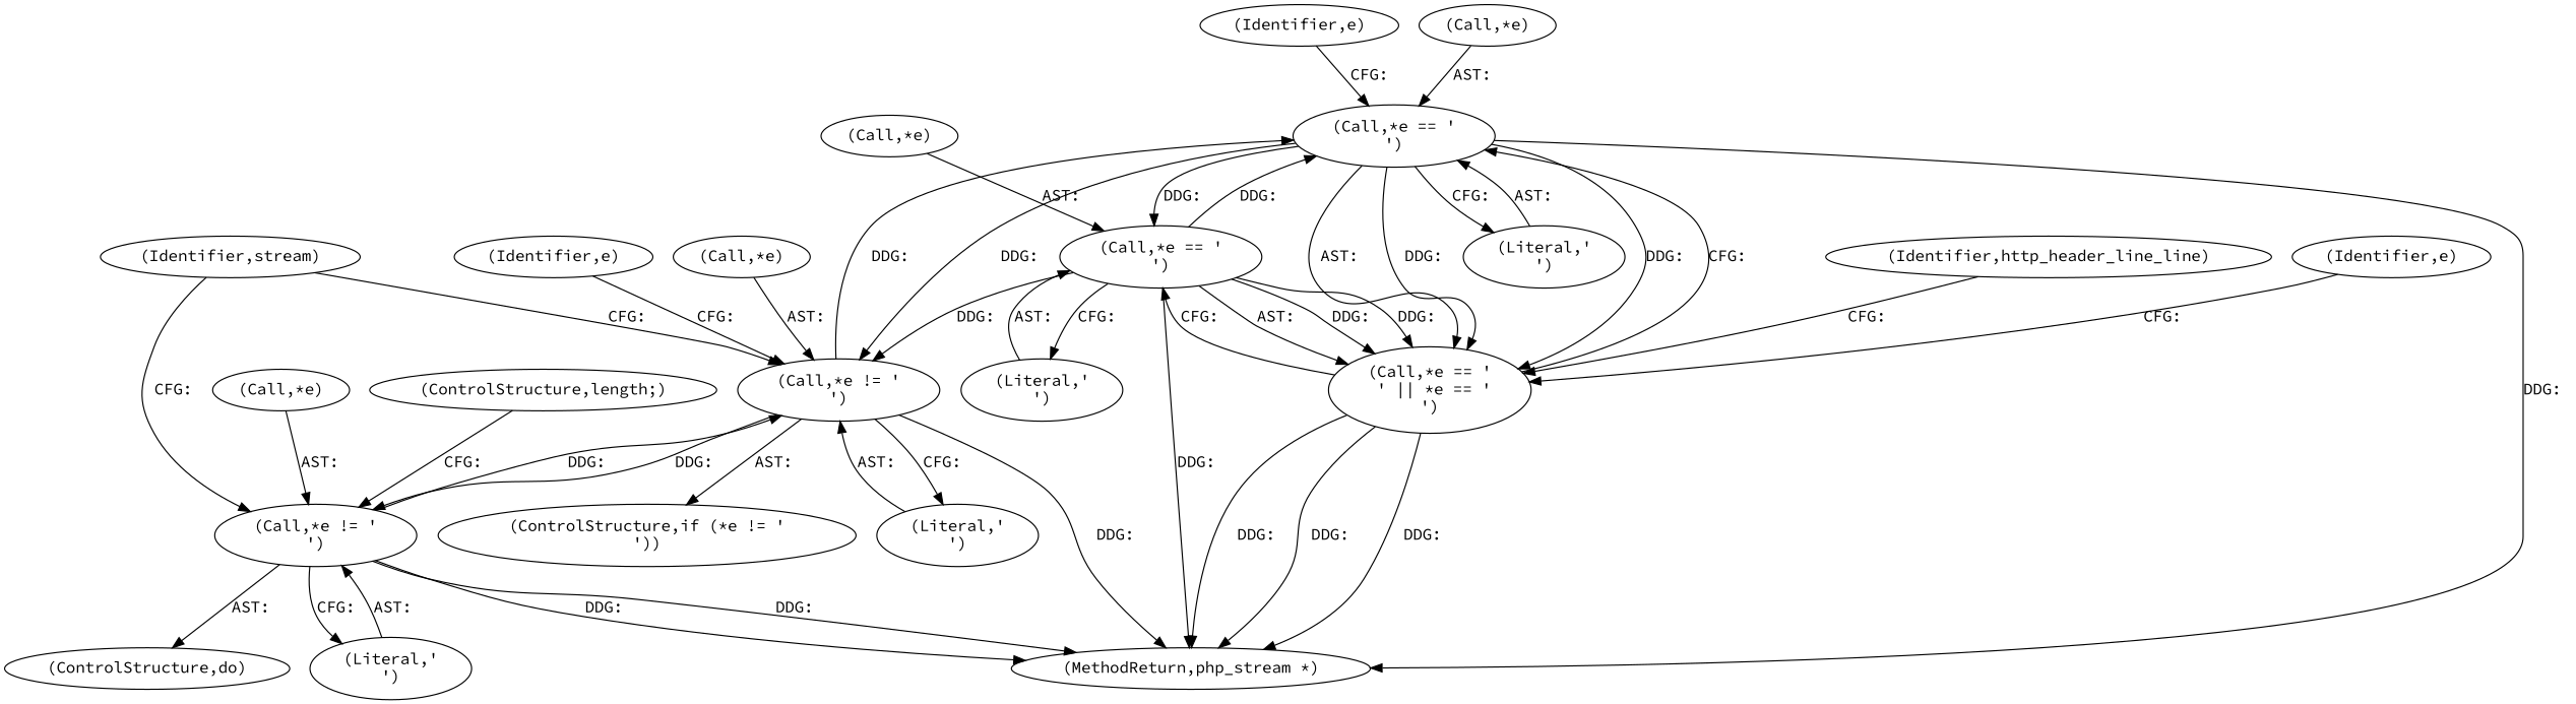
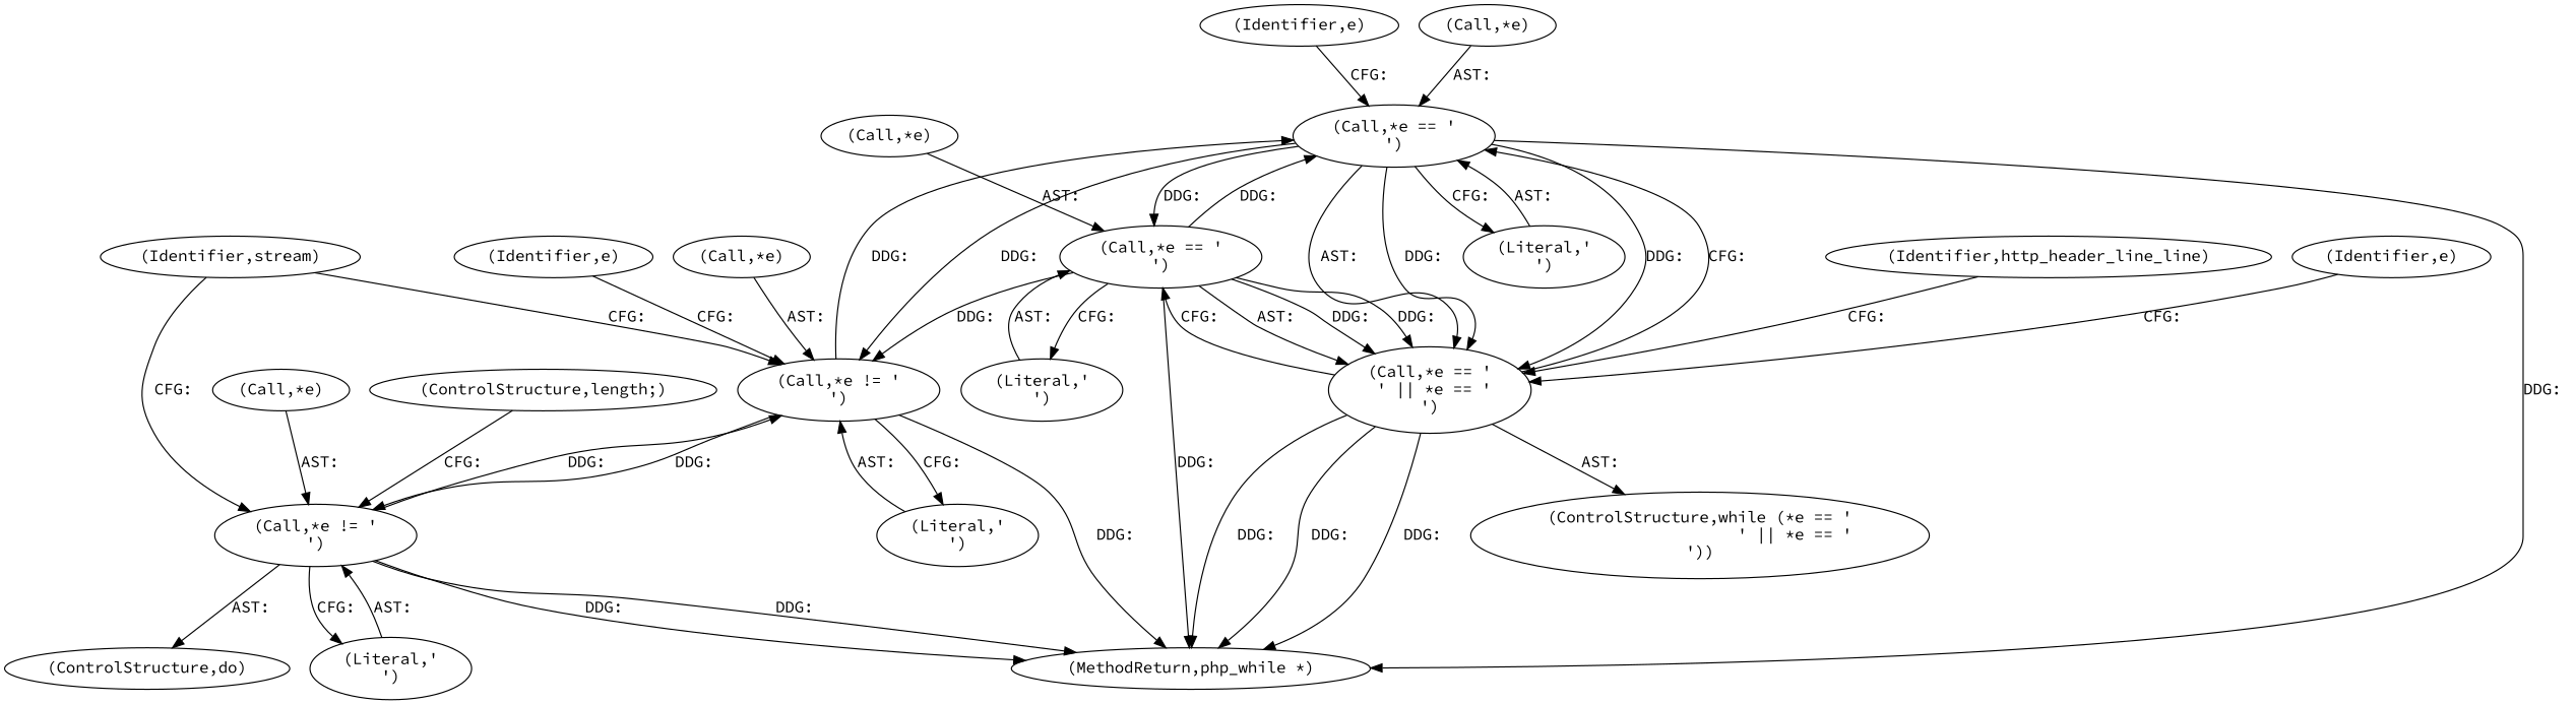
  digraph {
    fontname="Source Code Pro"
    node [fontname="Source Code Pro"]
    edge [fontname="Source Code Pro"]
    n1 [label="(Call,*e == '\n')"]
    n2 [label="(Call,*e == '\r')"]
    n3 [label="(Call,*e != '\n')"]
    n4 [label="(Call,*e == '\n' || *e == '\r')"]
-   n5 [label="(MethodReturn,php_stream *)"]
+   n5 [label="(MethodReturn,php_while *)"]
    n6 [label="(Literal,'\n')"]
    n7 [label="(Literal,'\r')"]
    n8 [label="(Call,*e != '\n')"]
-   n9 [label="(ControlStructure,if (*e != '\n'))"]
    n10 [label="(Literal,'\n')"]
+   n11 [label="(ControlStructure,while (*e == '\n' || *e == '\r'))"]
    n12 [label="(ControlStructure,do)"]
    n13 [label="(Literal,'\n')"]
    n14 [label="(Call,*e)"]
    n15 [label="(Identifier,http_header_line_line)"]
    n16 [label="(Identifier,e)"]
    n17 [label="(Identifier,e)"]
    n18 [label="(Call,*e)"]
    n19 [label="(ControlStructure,length;)"]
    n20 [label="(Identifier,stream)"]
    n21 [label="(Call,*e)"]
    n22 [label="(Identifier,e)"]
    n23 [label="(Call,*e)"]
    n1 -> n2 [label="DDG: "]
    n1 -> n3 [label="DDG: "]
    n1 -> n4 [label="AST: "]
    n1 -> n4 [label="DDG: "]
    n1 -> n4 [label="DDG: "]
    n1 -> n5 [label="DDG: "]
    n1 -> n6 [label="CFG: "]
    n2 -> n1 [label="DDG: "]
    n2 -> n3 [label="DDG: "]
    n2 -> n4 [label="AST: "]
    n2 -> n4 [label="DDG: "]
    n2 -> n4 [label="DDG: "]
    n2 -> n5 [label="DDG: "]
    n2 -> n7 [label="CFG: "]
    n3 -> n1 [label="DDG: "]
    n3 -> n5 [label="DDG: "]
    n3 -> n8 [label="DDG: "]
-   n3 -> n9 [label="AST: "]
    n3 -> n10 [label="CFG: "]
    n4 -> n1 [label="CFG: "]
    n4 -> n2 [label="CFG: "]
    n4 -> n5 [label="DDG: "]
    n4 -> n5 [label="DDG: "]
    n4 -> n5 [label="DDG: "]
+   n4 -> n11 [label="AST: "]
    n6 -> n1 [label="AST: "]
    n7 -> n2 [label="AST: "]
    n8 -> n3 [label="DDG: "]
    n8 -> n5 [label="DDG: "]
    n8 -> n5 [label="DDG: "]
    n8 -> n12 [label="AST: "]
    n8 -> n13 [label="CFG: "]
    n10 -> n3 [label="AST: "]
    n13 -> n8 [label="AST: "]
    n14 -> n8 [label="AST: "]
    n15 -> n4 [label="CFG: "]
    n16 -> n4 [label="CFG: "]
    n17 -> n1 [label="CFG: "]
    n18 -> n1 [label="AST: "]
    n19 -> n8 [label="CFG: "]
    n20 -> n3 [label="CFG: "]
    n20 -> n8 [label="CFG: "]
    n21 -> n2 [label="AST: "]
    n22 -> n3 [label="CFG: "]
    n23 -> n3 [label="AST: "]
  }
